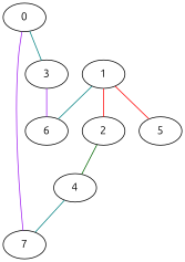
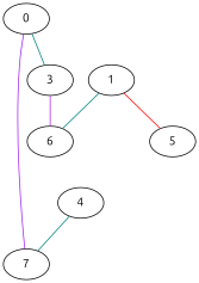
  graph {
    fontname=Ubuntu
    node [fontname=Ubuntu type=corner y=248]
    edge [angle0=-1.21 color=teal fontname=Ubuntu frequency=1 type0=line]
    0 [x=207 y=67]
    3 [x=418 y=145]
    7 [x=96 y=365]
    6 [x=385 y=252]
    1 [type=intersection x=406]
-   2 [x=389 y=269]
    5 [x=444]
    4 [x=328 y=432]
    0 -- 3 [angle0=.35]
    0 -- 7 [color=purple]
    3 -- 6 [angle0=-1.27 color=purple]
    1 -- 6 [angle0=-.19]
-   1 -- 2 [angle0=-.89 color=red]
    1 -- 5 [angle0=.00 color=red]
-   2 -- 4 [color=darkgreen]
    4 -- 7 [angle0=.28]
  }
